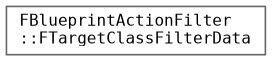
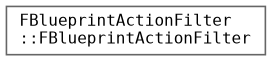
  digraph {
    rankdir=LR
    fontname="DejaVu Sans Mono"
-   n1 [color=grey40 fillcolor=white fontname="DejaVu Sans Mono" fontsize=10 height=0.2 label="FBlueprintActionFilter\l::FTargetClassFilterData" shape=box style=filled width=0.4]
+   n1 [color=grey40 fillcolor=white fontname="DejaVu Sans Mono" fontsize=10 height=0.2 label="FBlueprintActionFilter\l::FBlueprintActionFilter" shape=box style=filled width=0.4]
  }
